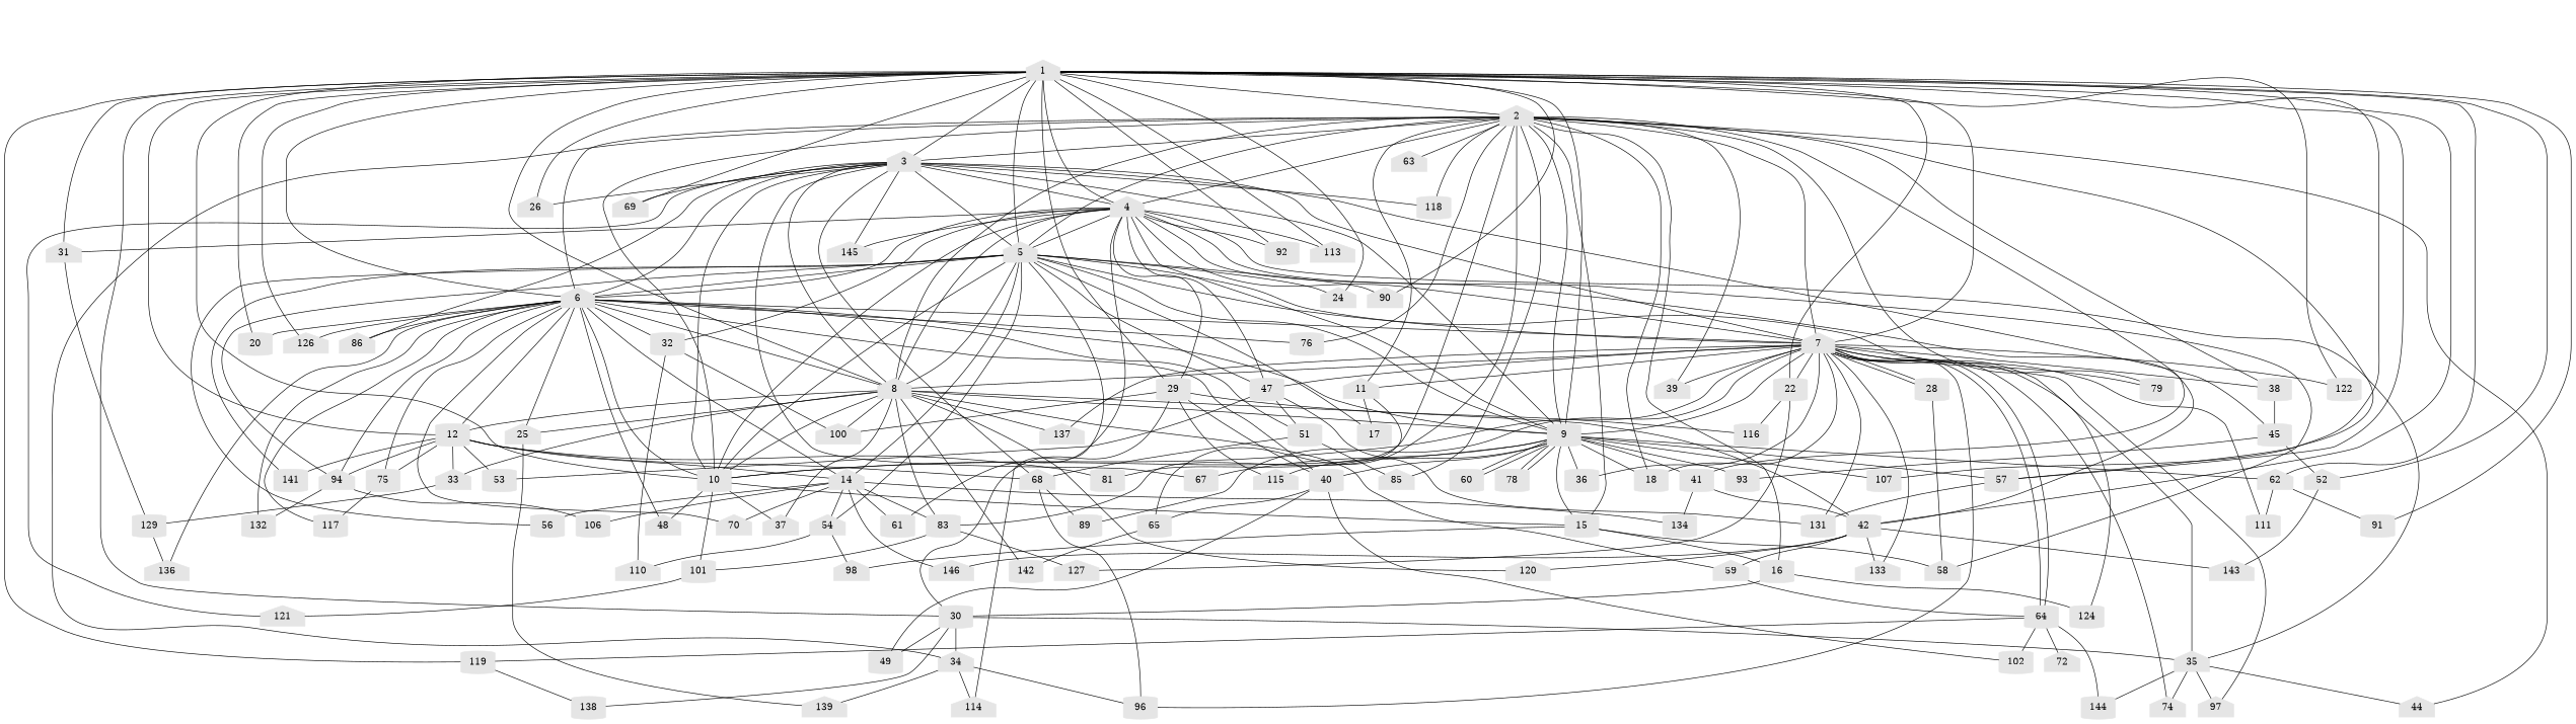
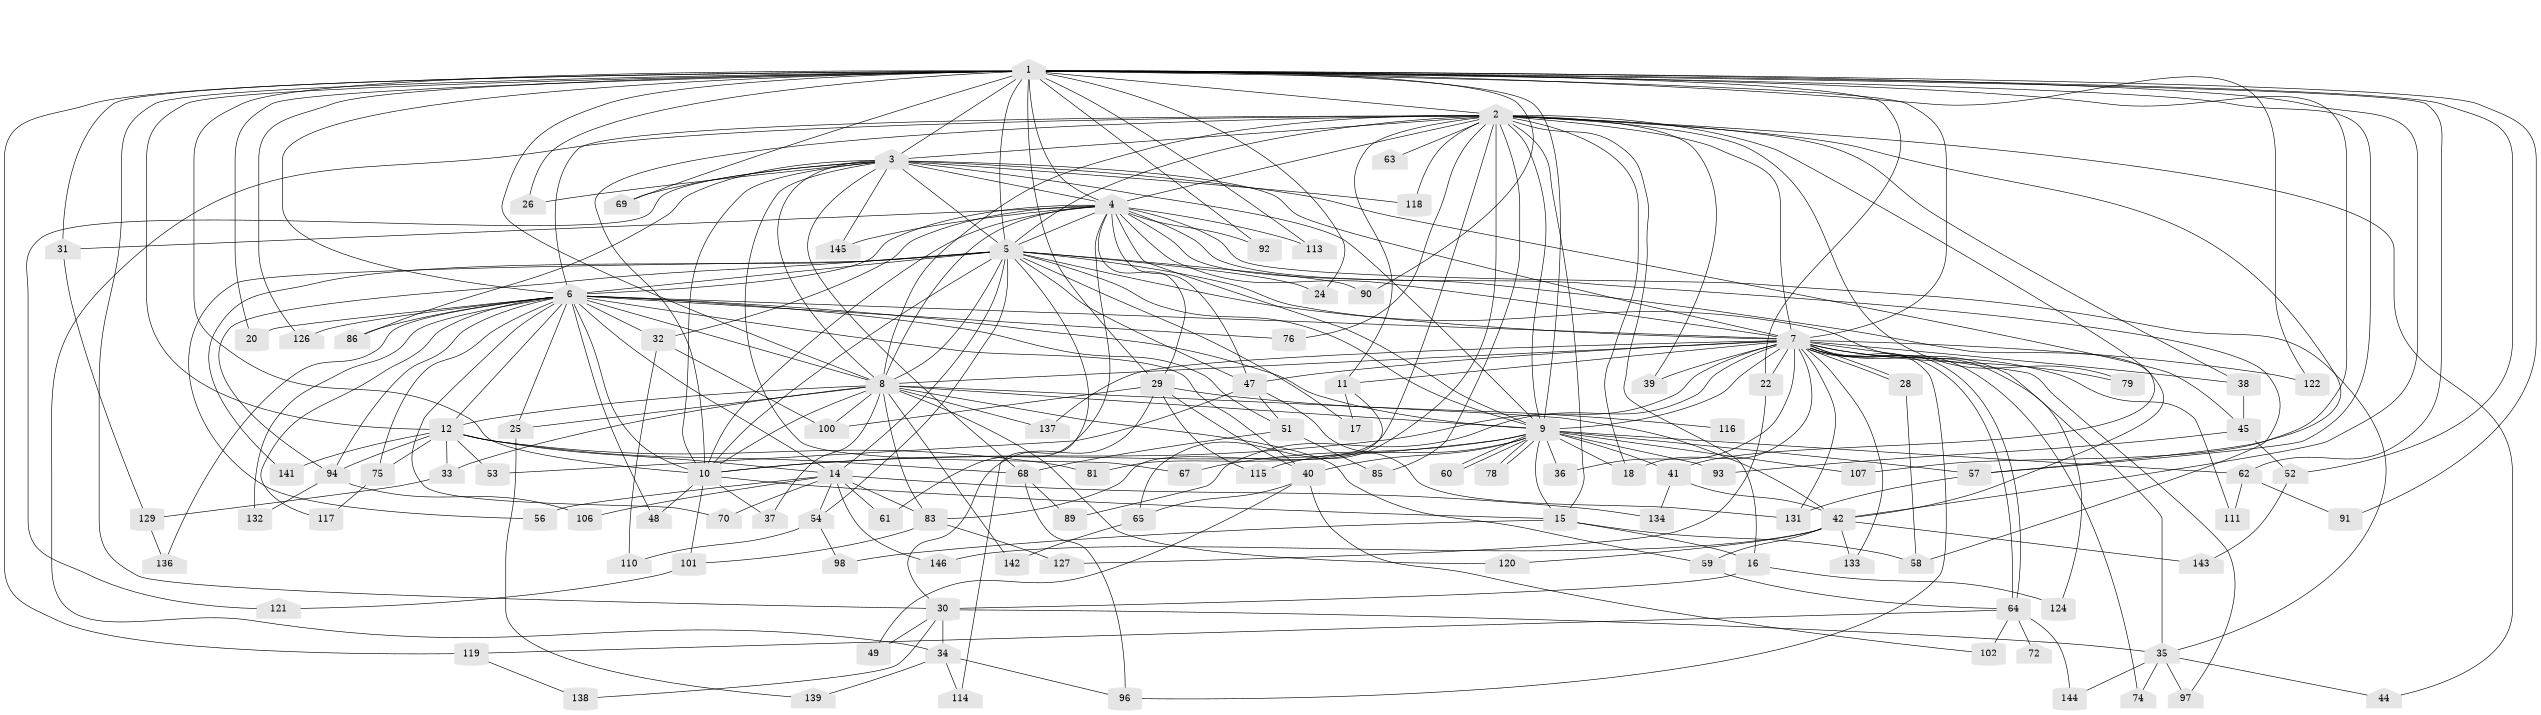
  graph {
    node [color=gray90 shape=cylinder style=filled]
    1 [shape=house super="+130"]
    2 [shape=house super="+13"]
    3 [shape=house super="+43"]
    4 [shape=house super="+109"]
    5 [shape=house super="+99"]
    6 [shape=house super="+82"]
    7 [shape=house super="+23"]
    8 [shape=house super="+80"]
    9 [super="+19"]
    10 [super="+88"]
    12 [super="+66"]
    20
    22
    24 [shape=house]
    26 [shape=house]
    29
    30 [super="+95"]
    31 [shape=house super="+128"]
    42 [super="+50"]
    52 [shape=house]
    57 [super="+112"]
    62 [shape=house]
    69 [shape=house]
    90 [shape=house]
    91
    92
    107
    113 [shape=house]
    119
    122
    126 [shape=house]
    11 [shape=house]
    15 [super="+27"]
    16
    18 [super="+55"]
    34 [shape=house]
    38
    39 [shape=house]
    41
    44 [shape=house]
    63 [shape=house]
    65
    76
    79
    81
    85 [shape=house]
    118
    45
    67
    68 [shape=house super="+87"]
    86 [shape=house]
    121 [shape=house]
    145 [shape=house]
    32 [super="+147"]
    35 [shape=house super="+105"]
    47
    58 [shape=house]
    61
    14 [shape=house super="+46"]
    17
    54 [shape=house]
    56
    94 [shape=house super="+140"]
    114 [shape=house]
    124
    141
    25 [shape=house super="+84"]
    40 [super="+73"]
    48 [shape=house]
    51
    70 [shape=house]
    75
    117
    132
    136 [shape=house]
    28 [super="+108"]
    36
    64 [super="+71"]
    74 [shape=house]
    89 [super="+125"]
    96 [super="+123"]
    97 [shape=house]
    111
    131 [super="+135"]
    133 [shape=house]
    137 [shape=house]
    33 [shape=house]
    37 [shape=house]
    59 [shape=house]
    83 [super="+103"]
    100 [shape=house]
    120 [shape=house]
    142
    60
    78
    93
    115 [shape=house]
    101 [super="+104"]
    53 [super="+77"]
    116
    127 [shape=house]
    49
    138
    129
    146 [shape=house]
    143 [shape=house]
    98 [shape=house]
    139 [shape=house]
    134
    110 [shape=house]
    144
    106
    102
    72 [shape=house]
    1 -- 2
    1 -- 3 [weight=2]
    1 -- 4
    1 -- 5
    1 -- 6
    1 -- 7
    1 -- 8
    1 -- 9
    1 -- 10
    1 -- 12
    1 -- 20
    1 -- 22
    1 -- 24
    1 -- 26
    1 -- 29
    1 -- 30
    1 -- 31 [weight=2]
    1 -- 42
    1 -- 52
    1 -- 57
    1 -- 62
    1 -- 69
    1 -- 90
    1 -- 91
    1 -- 92
    1 -- 107
    1 -- 113
    1 -- 119
    1 -- 122
    1 -- 126
    2 -- 3
    2 -- 4
    2 -- 5 [weight=2]
    2 -- 6
    2 -- 7 [weight=3]
    2 -- 8
    2 -- 9
    2 -- 10
    2 -- 57
    2 -- 11
    2 -- 15
    2 -- 16
    2 -- 18 [weight=2]
    2 -- 34
    2 -- 38
    2 -- 39
    2 -- 41
    2 -- 44
    2 -- 63 [weight=2]
    2 -- 65
    2 -- 76
    2 -- 79
    2 -- 81
    2 -- 85
    2 -- 118
    3 -- 4
    3 -- 5
-   3 -- 6
    3 -- 7
    3 -- 8
    3 -- 9 [weight=2]
    3 -- 10
    3 -- 26
    3 -- 69
    3 -- 118
    3 -- 45
    3 -- 67
    3 -- 68
    3 -- 86
    3 -- 121
    3 -- 145
    4 -- 5
    4 -- 6
    4 -- 7
    4 -- 8
    4 -- 9
    4 -- 10
    4 -- 29
    4 -- 31
    4 -- 42
    4 -- 92
    4 -- 113
    4 -- 145
    4 -- 32
    4 -- 35
    4 -- 47
    4 -- 58
    4 -- 61
    5 -- 6
    5 -- 7
    5 -- 8
    5 -- 9
    5 -- 10
    5 -- 24
    5 -- 90
    5 -- 47
    5 -- 14
    5 -- 17
    5 -- 54
    5 -- 56
    5 -- 94
    5 -- 114
    5 -- 124
    5 -- 141
    6 -- 7
    6 -- 8
    6 -- 9
    6 -- 10
    6 -- 12
    6 -- 20
    6 -- 126
    6 -- 76
    6 -- 86
    6 -- 32
    6 -- 14
    6 -- 94
    6 -- 25
    6 -- 40
    6 -- 48
    6 -- 51
    6 -- 70
    6 -- 75
    6 -- 117
    6 -- 132
    6 -- 136
    7 -- 8
    7 -- 9
    7 -- 10
    7 -- 22
    7 -- 122
    7 -- 11
    7 -- 18
    7 -- 38
    7 -- 39
    7 -- 79
    7 -- 35
    7 -- 47
    7 -- 28
    7 -- 28
    7 -- 36
    7 -- 64
    7 -- 64
    7 -- 74
    7 -- 89 [weight=2]
    7 -- 96
    7 -- 97
    7 -- 111
    7 -- 131
    7 -- 133
    7 -- 137
    8 -- 9
    8 -- 10
    8 -- 12
    8 -- 42
    8 -- 25 [weight=2]
    8 -- 137
    8 -- 33
    8 -- 37
    8 -- 59
    8 -- 83
    8 -- 100
    8 -- 120
    8 -- 142
    9 -- 10
    9 -- 57
    9 -- 62
    9 -- 107
    9 -- 15
    9 -- 18
    9 -- 41
    9 -- 67
    9 -- 40
    9 -- 36
    9 -- 60
    9 -- 60
    9 -- 78
    9 -- 78
    9 -- 93
    9 -- 115
    10 -- 15
    10 -- 48 [weight=2]
    10 -- 37
    10 -- 101
    12 -- 81
    12 -- 68
    12 -- 14
    12 -- 94
    12 -- 141
    12 -- 75
    12 -- 33
    12 -- 53 [weight=2]
-   22 -- 116
    22 -- 127
    29 -- 30
    29 -- 40
    29 -- 100
    29 -- 115
    29 -- 116
    30 -- 34
    30 -- 35
    30 -- 49
    30 -- 138
    31 -- 129
    42 -- 133
    42 -- 59
    42 -- 120
    42 -- 146
    42 -- 143
    52 -- 143
    57 -- 131
    62 -- 91
    62 -- 111
    119 -- 138
    11 -- 17
    11 -- 83
    15 -- 16
    15 -- 58
    15 -- 98
    16 -- 30
    16 -- 124
    34 -- 114
    34 -- 96
    34 -- 139
    38 -- 45
    41 -- 42
    41 -- 134
    65 -- 142
    45 -- 52
    45 -- 93
    68 -- 89
    68 -- 96
    32 -- 100
    32 -- 110
    35 -- 44
    35 -- 74
    35 -- 97
    35 -- 144
    47 -- 51
    47 -- 131
    47 -- 53
    14 -- 61
    14 -- 54
    14 -- 56
    14 -- 70
    14 -- 83
    14 -- 146
    14 -- 134
    14 -- 106
    54 -- 98
    54 -- 110
    94 -- 132
    94 -- 106
    25 -- 139
    40 -- 65
    40 -- 49
    40 -- 102
    51 -- 85
    51 -- 68
    75 -- 117
    28 -- 58
    64 -- 119
    64 -- 144
    64 -- 102
    64 -- 72
    33 -- 129
    59 -- 64
    83 -- 101
    83 -- 127
    101 -- 121
    129 -- 136
  }
